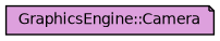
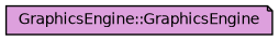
  digraph {
    rankdir=LR
-   n1 [color=black fillcolor=plum fontname=Helvetica fontsize=10 height=0.2 label="GraphicsEngine::Camera" shape=note style=filled width=0.4]
+   n1 [color=black fillcolor=plum fontname=Helvetica fontsize=10 height=0.2 label="GraphicsEngine::GraphicsEngine" shape=note style=filled width=0.4]
  }
